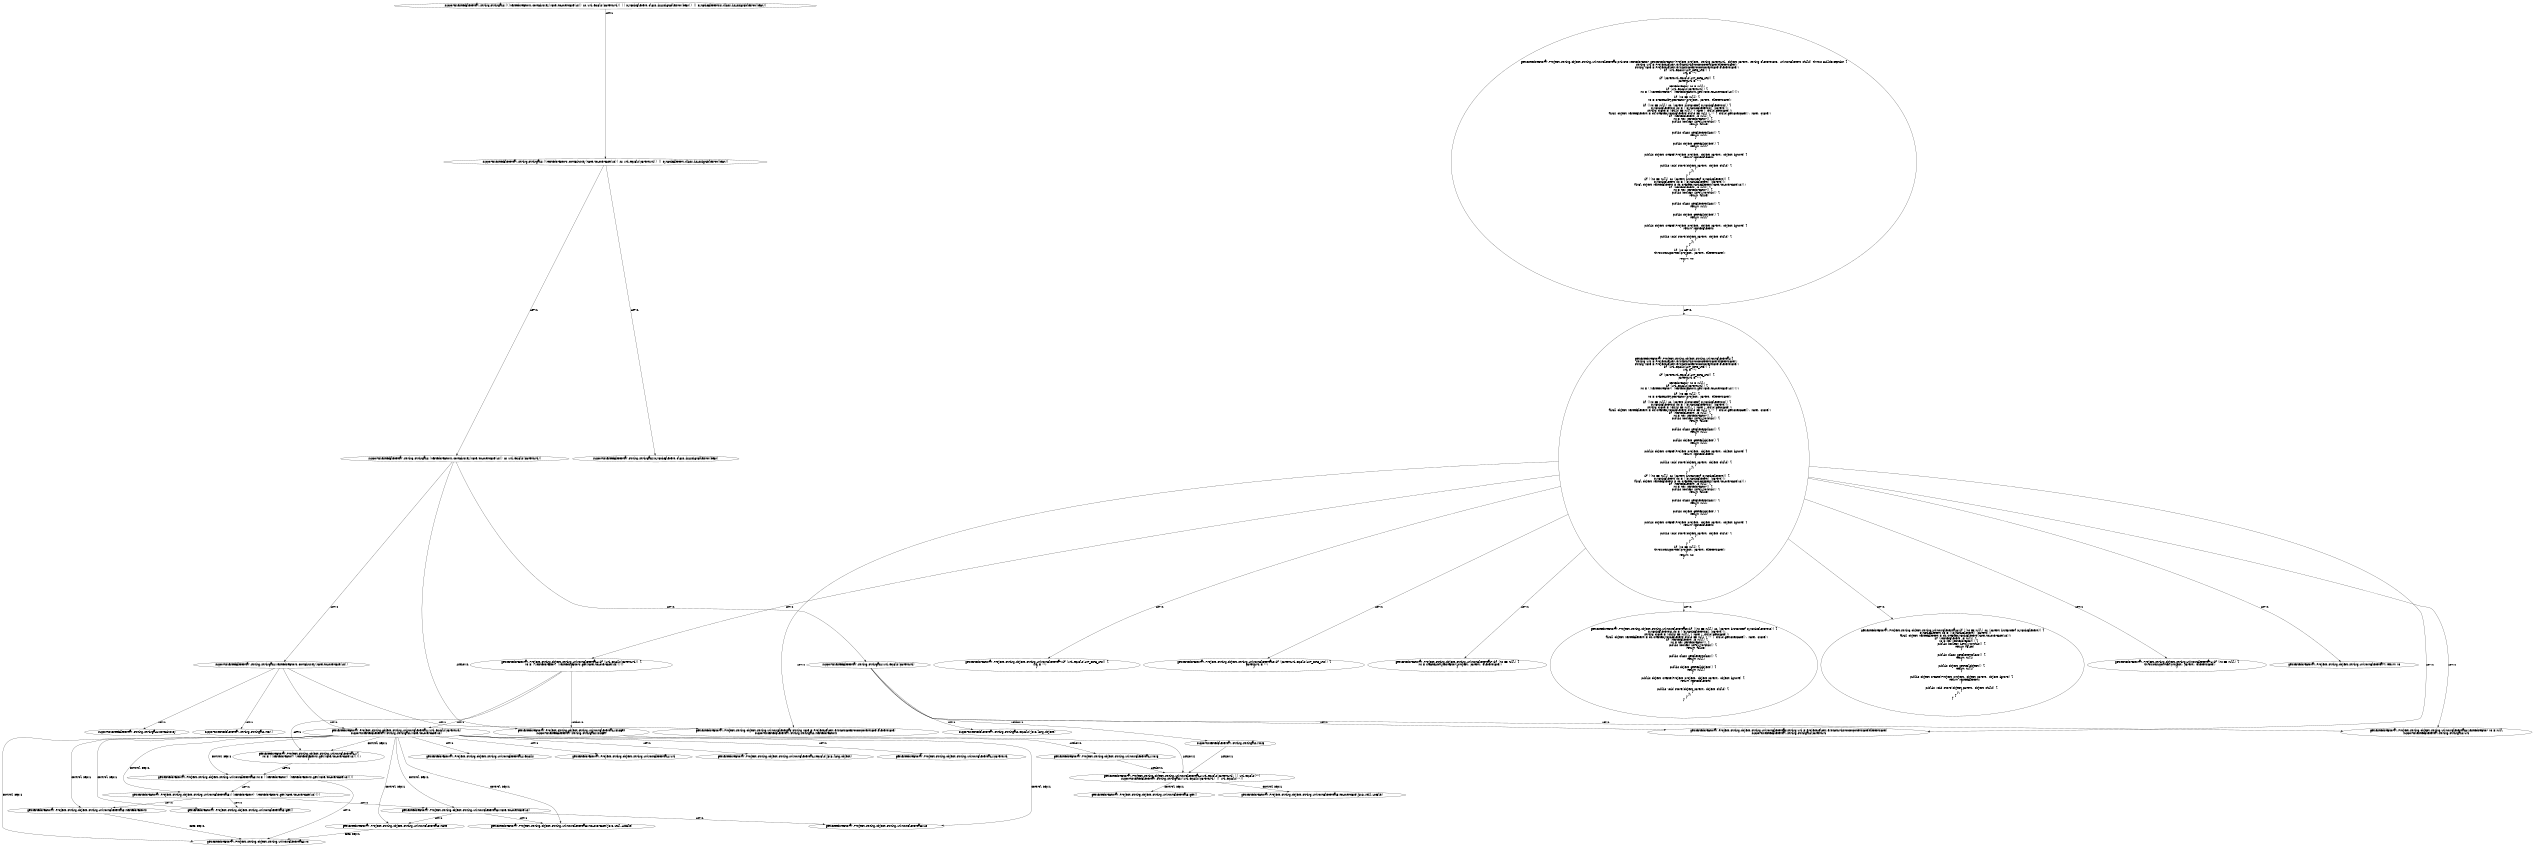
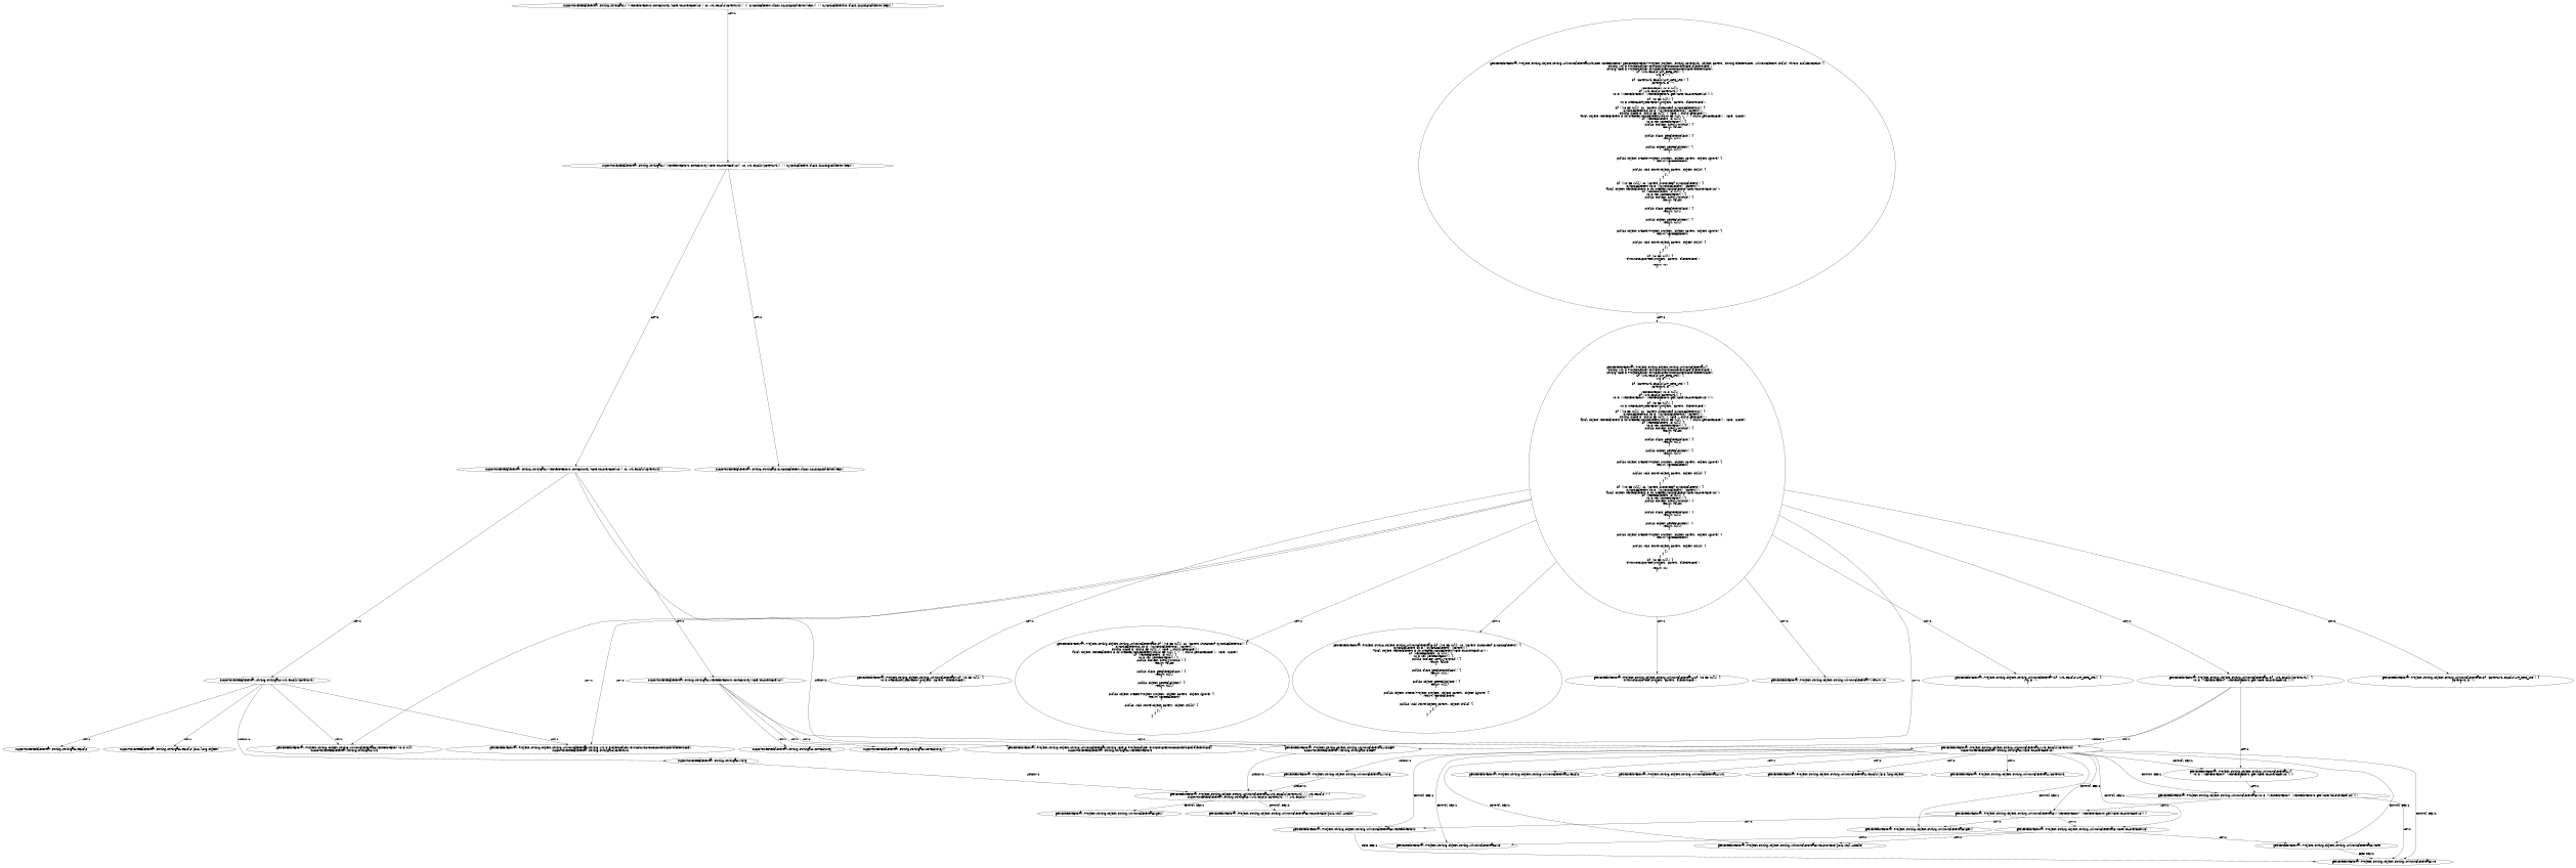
  digraph {
    fontname="DejaVu Sans Mono"
    node [fontname="DejaVu Sans Mono" shape=ellipse]
    edge [fontname="DejaVu Sans Mono"]
    n1 [label="getNestedCreator#?,Project,String,Object,String,UnknownElement#14:INSERT\nsupportsNestedElement#?,String,String#12:INSERT"]
    n2 [label="getNestedCreator#?,Project,String,Object,String,UnknownElement#14:uri.equals(parentUri) || uri.equals(\"\")\nsupportsNestedElement#?,String,String#12:(uri.equals(parentUri) || uri.equals(\"\"))"]
    n3 [label="getNestedCreator#?,Project,String,Object,String,UnknownElement#15:get()"]
    n4 [label="getNestedCreator#?,Project,String,Object,String,UnknownElement#15:toLowerCase(java.util.Locale)"]
    n5 [label="getNestedCreator#?,Project,String,Object,String,UnknownElement#14:if (uri.equals(parentUri)) \{\n    nc = ((NestedCreator) (nestedCreators.get(name.toLowerCase(US))));\n\}"]
    n6 [label="getNestedCreator#?,Project,String,Object,String,UnknownElement#14:uri.equals(parentUri)\nsupportsNestedElement#?,String,String#11:name.toLowerCase(US)"]
    n7 [label="getNestedCreator#?,Project,String,Object,String,UnknownElement#14:\{\n    nc = ((NestedCreator) (nestedCreators.get(name.toLowerCase(US))));\n\}"]
    n8 [label="getNestedCreator#?,Project,String,Object,String,UnknownElement#14:equals"]
    n9 [label="getNestedCreator#?,Project,String,Object,String,UnknownElement#14:uri"]
    n10 [label="getNestedCreator#?,Project,String,Object,String,UnknownElement#14:equals(java.lang.Object)"]
    n11 [label="getNestedCreator#?,Project,String,Object,String,UnknownElement#14:parentUri"]
    n12 [label="getNestedCreator#?,Project,String,Object,String,UnknownElement#15:nc = ((NestedCreator) (nestedCreators.get(name.toLowerCase(US))))"]
    n13 [label="getNestedCreator#?,Project,String,Object,String,UnknownElement#15:nc"]
    n14 [label="getNestedCreator#?,Project,String,Object,String,UnknownElement#15:((NestedCreator) (nestedCreators.get(name.toLowerCase(US))))"]
    n15 [label="getNestedCreator#?,Project,String,Object,String,UnknownElement#15:get()"]
    n16 [label="getNestedCreator#?,Project,String,Object,String,UnknownElement#15:nestedCreators"]
    n17 [label="getNestedCreator#?,Project,String,Object,String,UnknownElement#15:name.toLowerCase(US)"]
    n18 [label="getNestedCreator#?,Project,String,Object,String,UnknownElement#15:toLowerCase(java.util.Locale)"]
    n19 [label="getNestedCreator#?,Project,String,Object,String,UnknownElement#15:name"]
    n20 [label="getNestedCreator#?,Project,String,Object,String,UnknownElement#15:US"]
    n21 [label="getNestedCreator#?,Project,String,Object,String,UnknownElement#14:MOVE"]
    n22 [label="getNestedCreator#?,Project,String,Object,String,UnknownElement#4:\{\n    String uri = ProjectHelper.extractUriFromComponentName(elementName);\n    String name = ProjectHelper.extractNameFromComponentName(elementName);\n    if (uri.equals(ANT_CORE_URI)) \{\n        uri = \"\";\n    \}\n    if (parentUri.equals(ANT_CORE_URI)) \{\n        parentUri = \"\";\n    \}\n    NestedCreator nc = null;\n    if (uri.equals(parentUri)) \{\n        nc = ((NestedCreator) (nestedCreators.get(name.toLowerCase(US))));\n    \}\n    if (nc == null) \{\n        nc = createAddTypeCreator(project, parent, elementName);\n    \}\n    if ((nc == null) && (parent instanceof DynamicElementNS)) \{\n        DynamicElementNS dc = ((DynamicElementNS) (parent));\n        String qName = (child == null) ? name : child.getQName();\n        final Object nestedElement = dc.createDynamicElement(child == null ? \"\" : child.getNamespace(), name, qName);\n        if (nestedElement != null) \{\n            nc = new NestedCreator() \{\n                public boolean isPolyMorphic() \{\n                    return false;\n                \}\n\n                public Class getElementClass() \{\n                    return null;\n                \}\n\n                public Object getRealObject() \{\n                    return null;\n                \}\n\n                public Object create(Project project, Object parent, Object ignore) \{\n                    return nestedElement;\n                \}\n\n                public void store(Object parent, Object child) \{\n                \}\n            \};\n        \}\n    \}\n    if ((nc == null) && (parent instanceof DynamicElement)) \{\n        DynamicElement dc = ((DynamicElement) (parent));\n        final Object nestedElement = dc.createDynamicElement(name.toLowerCase(US));\n        if (nestedElement != null) \{\n            nc = new NestedCreator() \{\n                public boolean isPolyMorphic() \{\n                    return false;\n                \}\n\n                public Class getElementClass() \{\n                    return null;\n                \}\n\n                public Object getRealObject() \{\n                    return null;\n                \}\n\n                public Object create(Project project, Object parent, Object ignore) \{\n                    return nestedElement;\n                \}\n\n                public void store(Object parent, Object child) \{\n                \}\n            \};\n        \}\n    \}\n    if (nc == null) \{\n        throwNotSupported(project, parent, elementName);\n    \}\n    return nc;\n\}"]
    n23 [label="getNestedCreator#?,Project,String,Object,String,UnknownElement#5:String uri = ProjectHelper.extractUriFromComponentName(elementName)\nsupportsNestedElement#?,String,String#11:parentUri"]
    n24 [label="getNestedCreator#?,Project,String,Object,String,UnknownElement#6:String name = ProjectHelper.extractNameFromComponentName(elementName)\nsupportsNestedElement#?,String,String#11:nestedCreators"]
    n25 [label="getNestedCreator#?,Project,String,Object,String,UnknownElement#7:if (uri.equals(ANT_CORE_URI)) \{\n    uri = \"\";\n\}"]
    n26 [label="getNestedCreator#?,Project,String,Object,String,UnknownElement#10:if (parentUri.equals(ANT_CORE_URI)) \{\n    parentUri = \"\";\n\}"]
    n27 [label="getNestedCreator#?,Project,String,Object,String,UnknownElement#13:NestedCreator nc = null\nsupportsNestedElement#?,String,String#11:uri"]
    n28 [label="getNestedCreator#?,Project,String,Object,String,UnknownElement#17:if (nc == null) \{\n    nc = createAddTypeCreator(project, parent, elementName);\n\}"]
    n29 [label="getNestedCreator#?,Project,String,Object,String,UnknownElement#20:if ((nc == null) && (parent instanceof DynamicElementNS)) \{\n    DynamicElementNS dc = ((DynamicElementNS) (parent));\n    String qName = (child == null) ? name : child.getQName();\n    final Object nestedElement = dc.createDynamicElement(child == null ? \"\" : child.getNamespace(), name, qName);\n    if (nestedElement != null) \{\n        nc = new NestedCreator() \{\n            public boolean isPolyMorphic() \{\n                return false;\n            \}\n\n            public Class getElementClass() \{\n                return null;\n            \}\n\n            public Object getRealObject() \{\n                return null;\n            \}\n\n            public Object create(Project project, Object parent, Object ignore) \{\n                return nestedElement;\n            \}\n\n            public void store(Object parent, Object child) \{\n            \}\n        \};\n    \}\n\}"]
    n30 [label="getNestedCreator#?,Project,String,Object,String,UnknownElement#48:if ((nc == null) && (parent instanceof DynamicElement)) \{\n    DynamicElement dc = ((DynamicElement) (parent));\n    final Object nestedElement = dc.createDynamicElement(name.toLowerCase(US));\n    if (nestedElement != null) \{\n        nc = new NestedCreator() \{\n            public boolean isPolyMorphic() \{\n                return false;\n            \}\n\n            public Class getElementClass() \{\n                return null;\n            \}\n\n            public Object getRealObject() \{\n                return null;\n            \}\n\n            public Object create(Project project, Object parent, Object ignore) \{\n                return nestedElement;\n            \}\n\n            public void store(Object parent, Object child) \{\n            \}\n        \};\n    \}\n\}"]
    n31 [label="getNestedCreator#?,Project,String,Object,String,UnknownElement#74:if (nc == null) \{\n    throwNotSupported(project, parent, elementName);\n\}"]
    n32 [label="getNestedCreator#?,Project,String,Object,String,UnknownElement#77:return nc"]
    n33 [label="getNestedCreator#?,Project,String,Object,String,UnknownElement#2:private NestedCreator getNestedCreator(Project project, String parentUri, Object parent, String elementName, UnknownElement child) throws BuildException \{\n    String uri = ProjectHelper.extractUriFromComponentName(elementName);\n    String name = ProjectHelper.extractNameFromComponentName(elementName);\n    if (uri.equals(ANT_CORE_URI)) \{\n        uri = \"\";\n    \}\n    if (parentUri.equals(ANT_CORE_URI)) \{\n        parentUri = \"\";\n    \}\n    NestedCreator nc = null;\n    if (uri.equals(parentUri)) \{\n        nc = ((NestedCreator) (nestedCreators.get(name.toLowerCase(US))));\n    \}\n    if (nc == null) \{\n        nc = createAddTypeCreator(project, parent, elementName);\n    \}\n    if ((nc == null) && (parent instanceof DynamicElementNS)) \{\n        DynamicElementNS dc = ((DynamicElementNS) (parent));\n        String qName = (child == null) ? name : child.getQName();\n        final Object nestedElement = dc.createDynamicElement(child == null ? \"\" : child.getNamespace(), name, qName);\n        if (nestedElement != null) \{\n            nc = new NestedCreator() \{\n                public boolean isPolyMorphic() \{\n                    return false;\n                \}\n\n                public Class getElementClass() \{\n                    return null;\n                \}\n\n                public Object getRealObject() \{\n                    return null;\n                \}\n\n                public Object create(Project project, Object parent, Object ignore) \{\n                    return nestedElement;\n                \}\n\n                public void store(Object parent, Object child) \{\n                \}\n            \};\n        \}\n    \}\n    if ((nc == null) && (parent instanceof DynamicElement)) \{\n        DynamicElement dc = ((DynamicElement) (parent));\n        final Object nestedElement = dc.createDynamicElement(name.toLowerCase(US));\n        if (nestedElement != null) \{\n            nc = new NestedCreator() \{\n                public boolean isPolyMorphic() \{\n                    return false;\n                \}\n\n                public Class getElementClass() \{\n                    return null;\n                \}\n\n                public Object getRealObject() \{\n                    return null;\n                \}\n\n                public Object create(Project project, Object parent, Object ignore) \{\n                    return nestedElement;\n                \}\n\n                public void store(Object parent, Object child) \{\n                \}\n            \};\n        \}\n    \}\n    if (nc == null) \{\n        throwNotSupported(project, parent, elementName);\n    \}\n    return nc;\n\}"]
    n34 [label="supportsNestedElement#?,String,String#11:(nestedCreators.containsKey(name.toLowerCase(US)) && uri.equals(parentUri))"]
    n35 [label="supportsNestedElement#?,String,String#11:uri.equals(parentUri)"]
    n36 [label="supportsNestedElement#?,String,String#11:nestedCreators.containsKey(name.toLowerCase(US))"]
    n37 [label="supportsNestedElement#?,String,String#11:equals(java.lang.Object)"]
+   n38 [label="supportsNestedElement#?,String,String#11:equals"]
    n39 [label="supportsNestedElement#?,String,String#11:MOVE"]
    n40 [label="supportsNestedElement#?,String,String#41:containsKey"]
-   n41 [label="supportsNestedElement#?,String,String#11:new()"]
+   n41 [label="supportsNestedElement#?,String,String#11:containsKey()"]
    n42 [label="supportsNestedElement#?,String,String#11:(((nestedCreators.containsKey(name.toLowerCase(US)) && uri.equals(parentUri)) || DynamicElement.class.isAssignableFrom(bean)) || DynamicElementNS.class.isAssignableFrom(bean))"]
    n43 [label="supportsNestedElement#?,String,String#11:((nestedCreators.containsKey(name.toLowerCase(US)) && uri.equals(parentUri)) || DynamicElement.class.isAssignableFrom(bean))"]
    n44 [label="supportsNestedElement#?,String,String#12:DynamicElement.class.isAssignableFrom(bean)"]
    n1 -> n2 [label="Action:2"]
    n2 -> n3 [label="Control Dep:1"]
    n2 -> n4 [label="Control Dep:1"]
    n5 -> n1 [label="Action:1"]
    n5 -> n6 [label="AST:1"]
    n5 -> n7 [label="AST:1"]
    n6 -> n7 [label="Control Dep:1"]
    n6 -> n8 [label="AST:1"]
    n6 -> n9 [label="AST:1"]
    n6 -> n10 [label="AST:1"]
    n6 -> n11 [label="AST:1"]
    n6 -> n12 [label="Control Dep:1"]
    n6 -> n13 [label="Control Dep:1"]
    n6 -> n14 [label="Control Dep:1"]
    n6 -> n15 [label="Control Dep:1"]
    n6 -> n16 [label="Control Dep:1"]
    n6 -> n17 [label="Control Dep:1"]
    n6 -> n18 [label="Control Dep:1"]
    n6 -> n19 [label="Control Dep:1"]
    n6 -> n20 [label="Control Dep:1"]
    n6 -> n21 [label="Action:1"]
    n7 -> n12 [label="AST:1"]
    n12 -> n13 [label="AST:1"]
    n12 -> n14 [label="AST:1"]
    n14 -> n15 [label="AST:1"]
    n14 -> n16 [label="AST:1"]
    n14 -> n17 [label="AST:1"]
    n16 -> n13 [label="Data Dep:1"]
    n17 -> n18 [label="AST:1"]
    n17 -> n19 [label="AST:1"]
    n17 -> n20 [label="AST:1"]
    n19 -> n13 [label="Data Dep:1"]
    n21 -> n2 [label="Action:1"]
    n22 -> n5 [label="AST:1"]
    n22 -> n23 [label="AST:1"]
    n22 -> n24 [label="AST:1"]
    n22 -> n25 [label="AST:1"]
    n22 -> n26 [label="AST:1"]
    n22 -> n27 [label="AST:1"]
    n22 -> n28 [label="AST:1"]
    n22 -> n29 [label="AST:1"]
    n22 -> n30 [label="AST:1"]
    n22 -> n31 [label="AST:1"]
    n22 -> n32 [label="AST:1"]
    n33 -> n22 [label="AST:1"]
    n34 -> n1 [label="Action:1"]
    n34 -> n35 [label="AST:1"]
    n34 -> n36 [label="AST:1"]
    n35 -> n23 [label="AST:1"]
    n35 -> n27 [label="AST:1"]
    n35 -> n37 [label="AST:1"]
+   n35 -> n38 [label="AST:1"]
    n35 -> n39 [label="Action:1"]
    n36 -> n6 [label="AST:1"]
    n36 -> n24 [label="AST:1"]
    n36 -> n40 [label="AST:1"]
    n36 -> n41 [label="AST:1"]
    n39 -> n2 [label="Action:1"]
    n42 -> n43 [label="AST:1"]
    n43 -> n34 [label="AST:1"]
    n43 -> n44 [label="AST:1"]
  }
